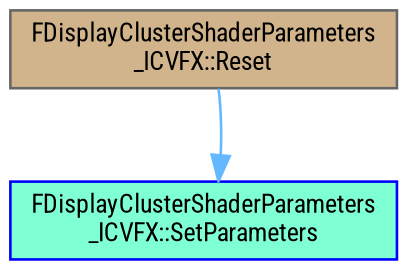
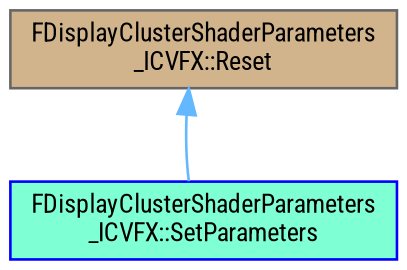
  digraph {
    rankdir=TB
    fontname="Roboto Condensed"
    node [fontname="Roboto Condensed" fontsize=10 shape=box style=filled]
    n1 [color=gray40 fillcolor=tan fontcolor=black height=0.2 label="FDisplayClusterShaderParameters\l_ICVFX::Reset" width=0.4]
    n2 [color=blue fillcolor=aquamarine height=0.2 label="FDisplayClusterShaderParameters\l_ICVFX::SetParameters" width=0.4]
-   n2 -> n1 [color=steelblue1 dir=back fontname="Roboto Condensed" fontsize=10 labelfontname=Helvetica labelfontsize=10 style=solid]
+   n1 -> n2 [color=steelblue1 dir=back fontname="Roboto Condensed" fontsize=10 labelfontname=Helvetica labelfontsize=10 style=solid]
  }
